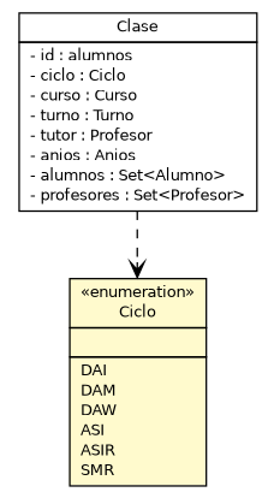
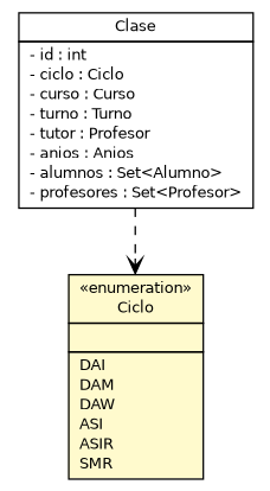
  digraph {
    nodesep=0.25
    ranksep=0.5
    node [fontcolor=black fontname=Helvetica fontsize=10.0 shape=plaintext]
    n1 [label=<<table title="curso.java.app.clase.pojos.Ciclo" border="0" cellborder="1" cellspacing="0" cellpadding="2" port="p" bgcolor="lemonChiffon" href="./Ciclo.html"> 		<tr><td><table border="0" cellspacing="0" cellpadding="1"> <tr><td align="center" balign="center"> &#171;enumeration&#187; </td></tr> <tr><td align="center" balign="center"> Ciclo </td></tr> 		</table></td></tr> 		<tr><td><table border="0" cellspacing="0" cellpadding="1"> <tr><td align="left" balign="left">  </td></tr> 		</table></td></tr> 		<tr><td><table border="0" cellspacing="0" cellpadding="1"> <tr><td align="left" balign="left"> DAI </td></tr> <tr><td align="left" balign="left"> DAM </td></tr> <tr><td align="left" balign="left"> DAW </td></tr> <tr><td align="left" balign="left"> ASI </td></tr> <tr><td align="left" balign="left"> ASIR </td></tr> <tr><td align="left" balign="left"> SMR </td></tr> 		</table></td></tr> 		</table>>]
-   n2 [label=<<table title="curso.java.app.clase.pojos.Clase" border="0" cellborder="1" cellspacing="0" cellpadding="2" port="p" href="./Clase.html"> 		<tr><td><table border="0" cellspacing="0" cellpadding="1"> <tr><td align="center" balign="center"> Clase </td></tr> 		</table></td></tr> 		<tr><td><table border="0" cellspacing="0" cellpadding="1"> <tr><td align="left" balign="left"> - id : alumnos </td></tr> <tr><td align="left" balign="left"> - ciclo : Ciclo </td></tr> <tr><td align="left" balign="left"> - curso : Curso </td></tr> <tr><td align="left" balign="left"> - turno : Turno </td></tr> <tr><td align="left" balign="left"> - tutor : Profesor </td></tr> <tr><td align="left" balign="left"> - anios : Anios </td></tr> <tr><td align="left" balign="left"> - alumnos : Set&lt;Alumno&gt; </td></tr> <tr><td align="left" balign="left"> - profesores : Set&lt;Profesor&gt; </td></tr> 		</table></td></tr> 		</table>>]
+   n2 [label=<<table title="curso.java.app.clase.pojos.Clase" border="0" cellborder="1" cellspacing="0" cellpadding="2" port="p" href="./Clase.html"> 		<tr><td><table border="0" cellspacing="0" cellpadding="1"> <tr><td align="center" balign="center"> Clase </td></tr> 		</table></td></tr> 		<tr><td><table border="0" cellspacing="0" cellpadding="1"> <tr><td align="left" balign="left"> - id : int </td></tr> <tr><td align="left" balign="left"> - ciclo : Ciclo </td></tr> <tr><td align="left" balign="left"> - curso : Curso </td></tr> <tr><td align="left" balign="left"> - turno : Turno </td></tr> <tr><td align="left" balign="left"> - tutor : Profesor </td></tr> <tr><td align="left" balign="left"> - anios : Anios </td></tr> <tr><td align="left" balign="left"> - alumnos : Set&lt;Alumno&gt; </td></tr> <tr><td align="left" balign="left"> - profesores : Set&lt;Profesor&gt; </td></tr> 		</table></td></tr> 		</table>>]
    n2 -> n1 [arrowhead=open color=black fontcolor=black fontname=Helvetica fontsize=10.0 headport=p labelfontname=Helvetica labelfontsize=10 style=dashed tailport=p]
  }
